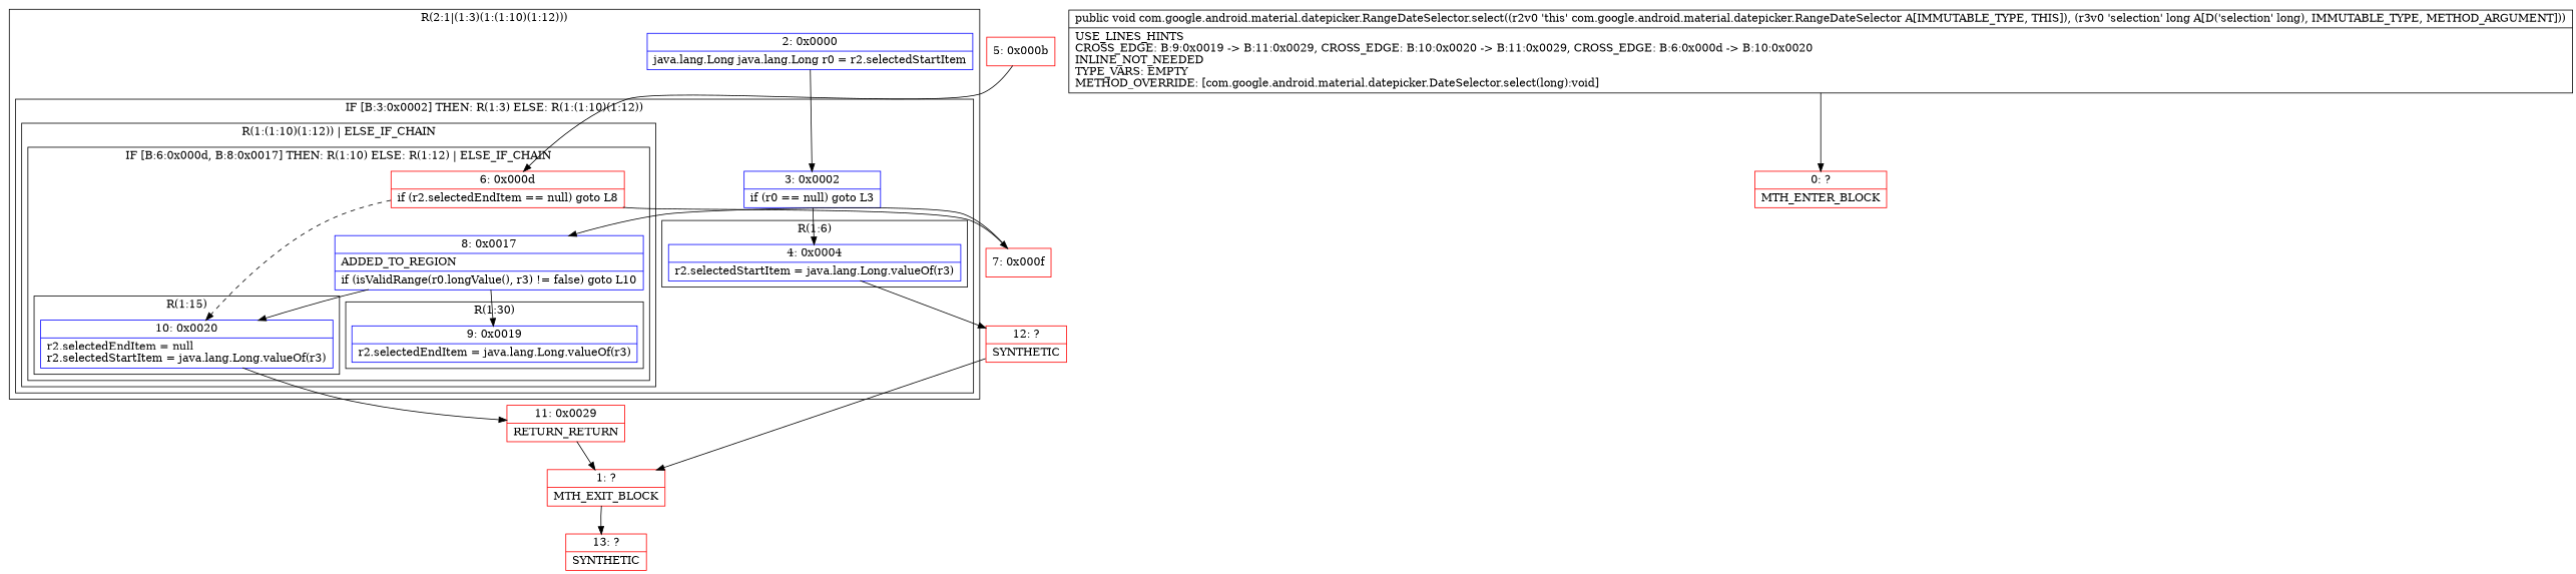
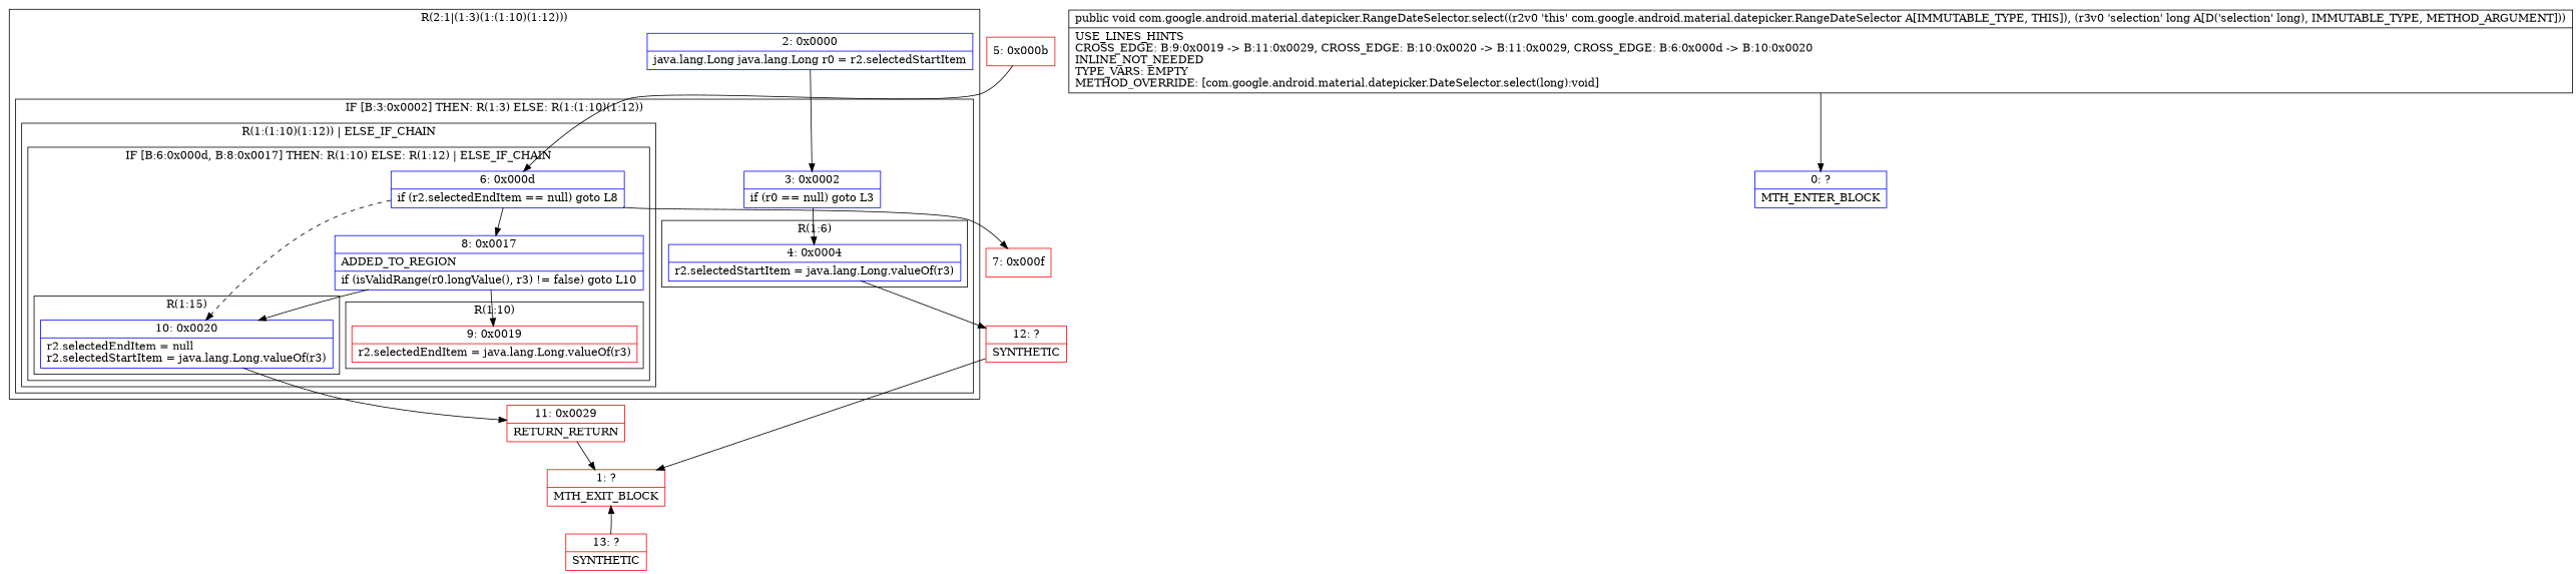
  digraph {
    fontname="DejaVu Serif"
    node [color=blue fontname="DejaVu Serif" shape=record]
    edge [fontname="DejaVu Serif"]
    n1 [label="{4\:\ 0x0004|r2.selectedStartItem = java.lang.Long.valueOf(r3)\l}"]
-   n2 [label="{9\:\ 0x0019|r2.selectedEndItem = java.lang.Long.valueOf(r3)\l}"]
+   n2 [color=red label="{9\:\ 0x0019|r2.selectedEndItem = java.lang.Long.valueOf(r3)\l}"]
    n3 [label="{10\:\ 0x0020|r2.selectedEndItem = null\lr2.selectedStartItem = java.lang.Long.valueOf(r3)\l}"]
-   n4 [color=red label="{6\:\ 0x000d|if (r2.selectedEndItem == null) goto L8\l}"]
+   n4 [label="{6\:\ 0x000d|if (r2.selectedEndItem == null) goto L8\l}"]
    n5 [label="{8\:\ 0x0017|ADDED_TO_REGION\l|if (isValidRange(r0.longValue(), r3) != false) goto L10\l}"]
    n6 [label="{3\:\ 0x0002|if (r0 == null) goto L3\l}"]
    n7 [label="{2\:\ 0x0000|java.lang.Long java.lang.Long r0 = r2.selectedStartItem\l}"]
    n8 [color=red label="{12\:\ ?|SYNTHETIC\l}"]
    n9 [color=red label="{11\:\ 0x0029|RETURN_RETURN\l}"]
    n10 [color=red label="{7\:\ 0x000f}"]
    n11 [color=red label="{5\:\ 0x000b}"]
    n12 [color=red label="{1\:\ ?|MTH_EXIT_BLOCK\l}"]
    n13 [color=red label="{13\:\ ?|SYNTHETIC\l}"]
-   n14 [color=red label="{0\:\ ?|MTH_ENTER_BLOCK\l}"]
+   n14 [label="{0\:\ ?|MTH_ENTER_BLOCK\l}"]
    n15 [label="{public void com.google.android.material.datepicker.RangeDateSelector.select((r2v0 'this' com.google.android.material.datepicker.RangeDateSelector A[IMMUTABLE_TYPE, THIS]), (r3v0 'selection' long A[D('selection' long), IMMUTABLE_TYPE, METHOD_ARGUMENT]))  | USE_LINES_HINTS\lCROSS_EDGE: B:9:0x0019 \-\> B:11:0x0029, CROSS_EDGE: B:10:0x0020 \-\> B:11:0x0029, CROSS_EDGE: B:6:0x000d \-\> B:10:0x0020\lINLINE_NOT_NEEDED\lTYPE_VARS: EMPTY\lMETHOD_OVERRIDE: [com.google.android.material.datepicker.DateSelector.select(long):void]\l}" color=""]
    subgraph cluster_1 {
      label="R(2:1|(1:3)(1:(1:10)(1:12)))"
      n7
      subgraph cluster_2 {
        label="IF [B:3:0x0002] THEN: R(1:3) ELSE: R(1:(1:10)(1:12))"
        n6
        subgraph cluster_3 {
          label="R(1:6)"
          n1
        }
        subgraph cluster_4 {
          label="R(1:(1:10)(1:12)) | ELSE_IF_CHAIN\l"
          subgraph cluster_5 {
            label="IF [B:6:0x000d, B:8:0x0017] THEN: R(1:10) ELSE: R(1:12) | ELSE_IF_CHAIN\l"
            n4
            n5
            subgraph cluster_6 {
-             label="R(1:30)"
+             label="R(1:10)"
              n2
            }
            subgraph cluster_7 {
              label="R(1:15)"
              n3
            }
          }
        }
      }
    }
    n1 -> n8
    n3 -> n9
    n4 -> n3 [style=dashed]
    n4 -> n10
    n5 -> n2
    n5 -> n3 [style=solid]
    n6 -> n1
    n7 -> n6
    n8 -> n12
    n9 -> n12
-   n10 -> n5
+   n4 -> n5
    n11 -> n4
-   n12 -> n13
+   n13 -> n12
    n15 -> n14
  }
